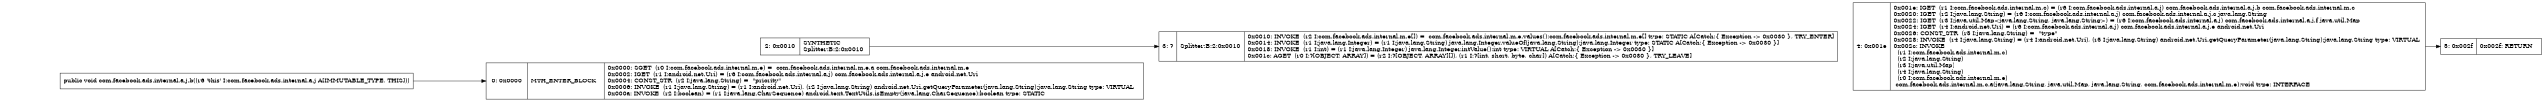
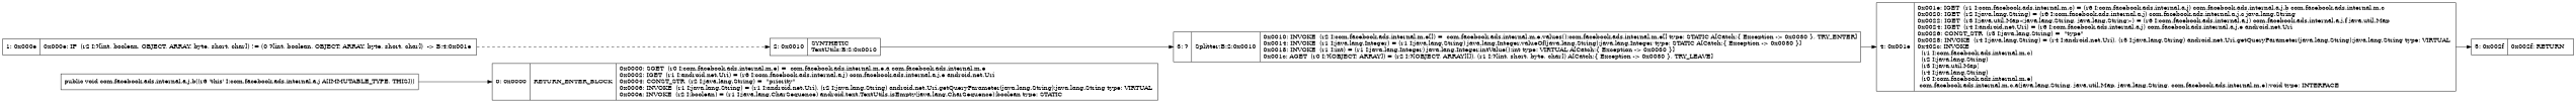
  digraph {
    fontname="DejaVu Serif"
    rankdir=LR
    node [fontname="DejaVu Serif" shape=record]
    edge [fontname="DejaVu Serif"]
-   n1 [label="{0\:\ 0x0000|MTH_ENTER_BLOCK\l|0x0000: SGET  (r0 I:com.facebook.ads.internal.m.e) =  com.facebook.ads.internal.m.e.a com.facebook.ads.internal.m.e \l0x0002: IGET  (r1 I:android.net.Uri) = (r6 I:com.facebook.ads.internal.a.j) com.facebook.ads.internal.a.j.e android.net.Uri \l0x0004: CONST_STR  (r2 I:java.lang.String) =  \"priority\" \l0x0006: INVOKE  (r1 I:java.lang.String) = (r1 I:android.net.Uri), (r2 I:java.lang.String) android.net.Uri.getQueryParameter(java.lang.String):java.lang.String type: VIRTUAL \l0x000a: INVOKE  (r2 I:boolean) = (r1 I:java.lang.CharSequence) android.text.TextUtils.isEmpty(java.lang.CharSequence):boolean type: STATIC \l}"]
-   n3 [label="{2\:\ 0x0010|SYNTHETIC\lSplitter:B:2:0x0010\l}"]
+   n1 [label="{0\:\ 0x0000|RETURN_ENTER_BLOCK\l|0x0000: SGET  (r0 I:com.facebook.ads.internal.m.e) =  com.facebook.ads.internal.m.e.a com.facebook.ads.internal.m.e \l0x0002: IGET  (r1 I:android.net.Uri) = (r6 I:com.facebook.ads.internal.a.j) com.facebook.ads.internal.a.j.e android.net.Uri \l0x0004: CONST_STR  (r2 I:java.lang.String) =  \"priority\" \l0x0006: INVOKE  (r1 I:java.lang.String) = (r1 I:android.net.Uri), (r2 I:java.lang.String) android.net.Uri.getQueryParameter(java.lang.String):java.lang.String type: VIRTUAL \l0x000a: INVOKE  (r2 I:boolean) = (r1 I:java.lang.CharSequence) android.text.TextUtils.isEmpty(java.lang.CharSequence):boolean type: STATIC \l}"]
+   n2 [label="{1\:\ 0x000e|0x000e: IF  (r2 I:?[int, boolean, OBJECT, ARRAY, byte, short, char]) != (0 ?[int, boolean, OBJECT, ARRAY, byte, short, char])  \-\> B:4:0x001e \l}"]
+   n3 [label="{2\:\ 0x0010|SYNTHETIC\lTextUtils:B:2:0x0010\l}"]
    n4 [label="{3\:\ ?|Splitter:B:2:0x0010\l|0x0010: INVOKE  (r2 I:com.facebook.ads.internal.m.e[]) =  com.facebook.ads.internal.m.e.values():com.facebook.ads.internal.m.e[] type: STATIC A[Catch:\{ Exception \-\> 0x0030 \}, TRY_ENTER]\l0x0014: INVOKE  (r1 I:java.lang.Integer) = (r1 I:java.lang.String) java.lang.Integer.valueOf(java.lang.String):java.lang.Integer type: STATIC A[Catch:\{ Exception \-\> 0x0030 \}]\l0x0018: INVOKE  (r1 I:int) = (r1 I:java.lang.Integer) java.lang.Integer.intValue():int type: VIRTUAL A[Catch:\{ Exception \-\> 0x0030 \}]\l0x001c: AGET  (r0 I:?[OBJECT, ARRAY]) = (r2 I:?[OBJECT, ARRAY][]), (r1 I:?[int, short, byte, char]) A[Catch:\{ Exception \-\> 0x0030 \}, TRY_LEAVE]\l}"]
-   n5 [label="{4\:\ 0x001e|0x001e: IGET  (r1 I:com.facebook.ads.internal.m.c) = (r6 I:com.facebook.ads.internal.a.j) com.facebook.ads.internal.a.j.b com.facebook.ads.internal.m.c \l0x0020: IGET  (r2 I:java.lang.String) = (r6 I:com.facebook.ads.internal.a.j) com.facebook.ads.internal.a.j.c java.lang.String \l0x0022: IGET  (r3 I:java.util.Map\<java.lang.String, java.lang.String\>) = (r6 I:com.facebook.ads.internal.a.j) com.facebook.ads.internal.a.j.f java.util.Map \l0x0024: IGET  (r4 I:android.net.Uri) = (r6 I:com.facebook.ads.internal.a.j) com.facebook.ads.internal.a.j.e android.net.Uri \l0x0026: CONST_STR  (r5 I:java.lang.String) =  \"type\" \l0x0028: INVOKE  (r4 I:java.lang.String) = (r4 I:android.net.Uri), (r5 I:java.lang.String) android.net.Uri.getQueryParameter(java.lang.String):java.lang.String type: VIRTUAL \l0x002c: INVOKE  \l  (r1 I:com.facebook.ads.internal.m.c)\l  (r2 I:java.lang.String)\l  (r3 I:java.util.Map)\l  (r4 I:java.lang.String)\l  (r0 I:com.facebook.ads.internal.m.e)\l com.facebook.ads.internal.m.c.a(java.lang.String, java.util.Map, java.lang.String, com.facebook.ads.internal.m.e):void type: INTERFACE \l}"]
+   n5 [label="{4\:\ 0x001e|0x001e: IGET  (r1 I:com.facebook.ads.internal.m.c) = (r6 I:com.facebook.ads.internal.a.j) com.facebook.ads.internal.a.j.b com.facebook.ads.internal.m.c \l0x0020: IGET  (r2 I:java.lang.String) = (r6 I:com.facebook.ads.internal.a.j) com.facebook.ads.internal.a.j.c java.lang.String \l0x0022: IGET  (r3 I:java.util.Map\<java.lang.String, java.lang.String\>) = (r6 I:com.facebook.ads.internal.a.j) com.facebook.ads.internal.a.j.f java.util.Map \l0x0024: IGET  (r4 I:android.net.Uri) = (r6 I:com.facebook.ads.internal.a.j) com.facebook.ads.internal.a.j.e android.net.Uri \l0x0026: CONST_STR  (r5 I:java.lang.String) =  \"type\" \l0x0028: INVOKE  (r4 I:java.lang.String) = (r4 I:android.net.Uri), (r5 I:java.lang.String) android.net.Uri.getQueryParameter(java.lang.String):java.lang.String type: VIRTUAL \l0x402c: INVOKE  \l  (r1 I:com.facebook.ads.internal.m.c)\l  (r2 I:java.lang.String)\l  (r3 I:java.util.Map)\l  (r4 I:java.lang.String)\l  (r0 I:com.facebook.ads.internal.m.e)\l com.facebook.ads.internal.m.c.a(java.lang.String, java.util.Map, java.lang.String, com.facebook.ads.internal.m.e):void type: INTERFACE \l}"]
    n6 [label="{5\:\ 0x002f|0x002f: RETURN   \l}"]
    n7 [label="{public void com.facebook.ads.internal.a.j.b((r6 'this' I:com.facebook.ads.internal.a.j A[IMMUTABLE_TYPE, THIS])) }"]
+   n2 -> n3 [style=dashed]
    n3 -> n4
+   n4 -> n5
    n5 -> n6
    n7 -> n1
  }
